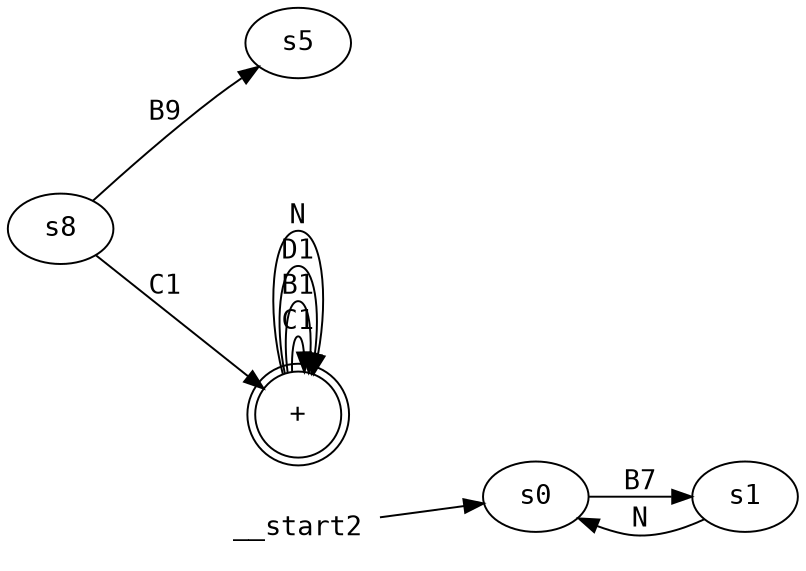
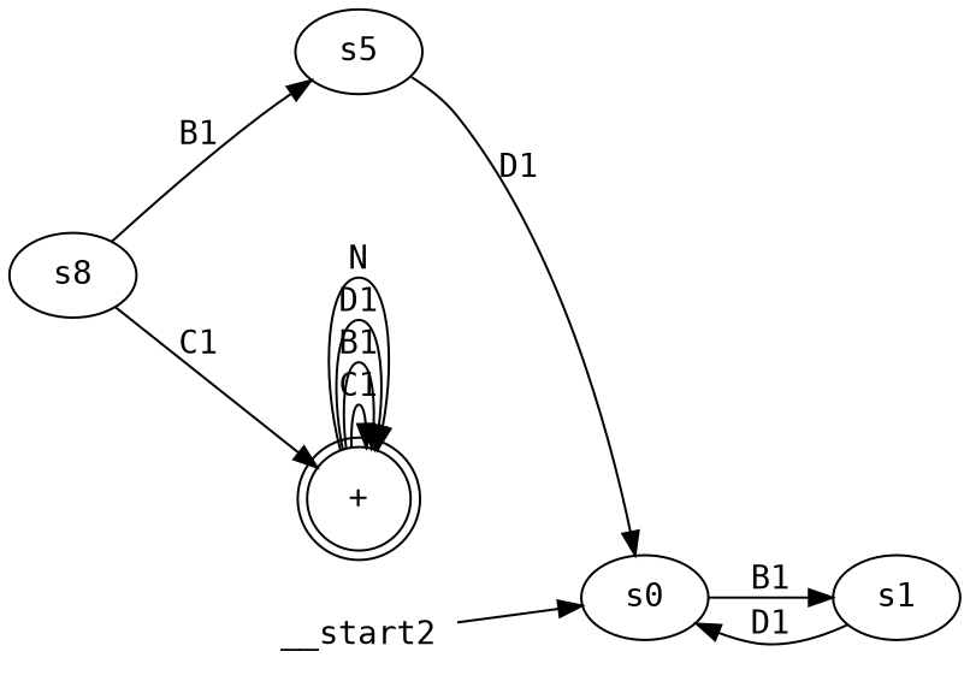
  digraph {
    fontname="DejaVu Sans Mono"
    rankdir=LR
    node [fontname="DejaVu Sans Mono"]
    edge [fontname="DejaVu Sans Mono"]
    n1 [label=s0]
    n2 [label=s1]
    n3 [label=s8]
    n4 [label=s5]
    n5 [label="+" shape=doublecircle]
    n6 [label=__start2 shape=none]
-   n1 -> n2 [label=B7]
-   n2 -> n1 [label=N]
-   n3 -> n4 [label=B9]
+   n1 -> n2 [label=B1]
+   n2 -> n1 [label=D1]
+   n3 -> n4 [label=B1]
    n3 -> n5 [label=C1]
+   n4 -> n1 [label=D1]
    n5 -> n5 [label=C1]
    n5 -> n5 [label=B1]
    n5 -> n5 [label=D1]
    n5 -> n5 [label=N]
    n6 -> n1
  }
